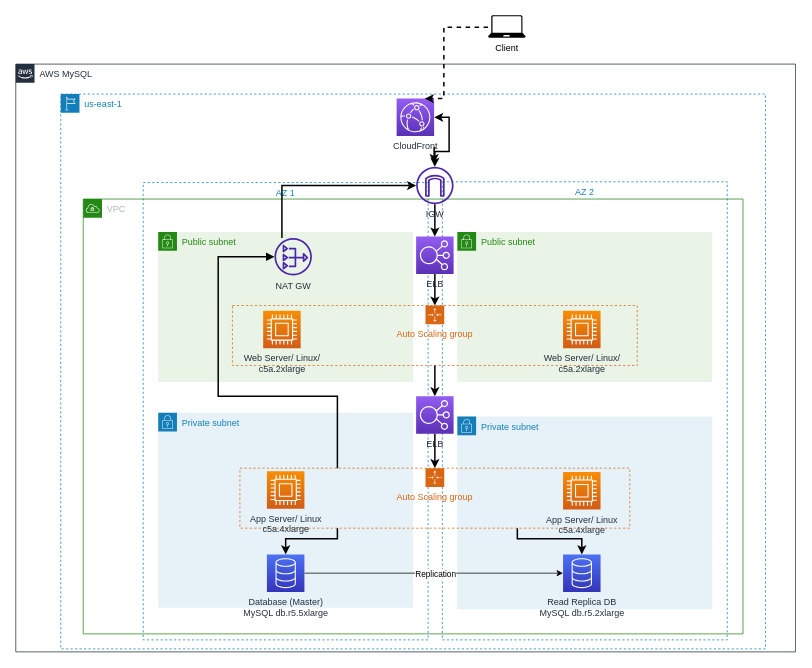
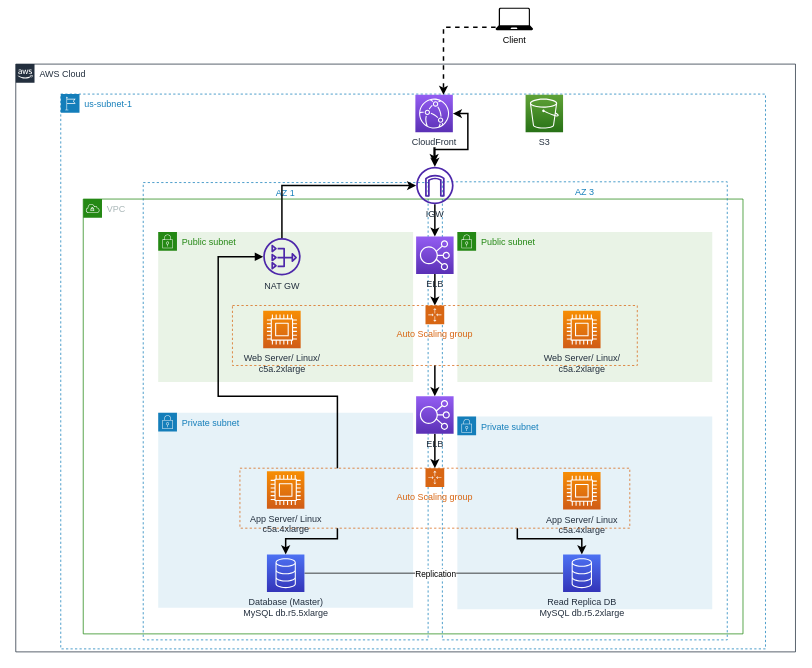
  <mxCell id="0" />
  <mxCell id="1" parent="0" />
- <mxCell id="2" value="AWS MySQL" style="points=[[0,0],[0.25,0],[0.5,0],[0.75,0],[1,0],[1,0.25],[1,0.5],[1,0.75],[1,1],[0.75,1],[0.5,1],[0.25,1],[0,1],[0,0.75],[0,0.5],[0,0.25]];outlineConnect=0;gradientColor=none;html=1;whiteSpace=wrap;fontSize=12;fontStyle=0;container=1;pointerEvents=0;collapsible=0;recursiveResize=0;shape=mxgraph.aws4.group;grIcon=mxgraph.aws4.group_aws_cloud_alt;strokeColor=#232F3E;fillColor=none;verticalAlign=top;align=left;spacingLeft=30;fontColor=#232F3E;dashed=0;" parent="1" vertex="1"><mxGeometry x="20" y="85" width="1040" height="784" as="geometry" /></mxCell>
- <mxCell id="3" value="&lt;div&gt;us-east-1&lt;/div&gt;" style="points=[[0,0],[0.25,0],[0.5,0],[0.75,0],[1,0],[1,0.25],[1,0.5],[1,0.75],[1,1],[0.75,1],[0.5,1],[0.25,1],[0,1],[0,0.75],[0,0.5],[0,0.25]];outlineConnect=0;gradientColor=none;html=1;whiteSpace=wrap;fontSize=12;fontStyle=0;container=1;pointerEvents=0;collapsible=0;recursiveResize=0;shape=mxgraph.aws4.group;grIcon=mxgraph.aws4.group_region;strokeColor=#147EBA;fillColor=none;verticalAlign=top;align=left;spacingLeft=30;fontColor=#147EBA;dashed=1;" parent="2" vertex="1"><mxGeometry x="60" y="40" width="940" height="740" as="geometry" /></mxCell>
+ <mxCell id="2" value="AWS Cloud" style="points=[[0,0],[0.25,0],[0.5,0],[0.75,0],[1,0],[1,0.25],[1,0.5],[1,0.75],[1,1],[0.75,1],[0.5,1],[0.25,1],[0,1],[0,0.75],[0,0.5],[0,0.25]];outlineConnect=0;gradientColor=none;html=1;whiteSpace=wrap;fontSize=12;fontStyle=0;container=1;pointerEvents=0;collapsible=0;recursiveResize=0;shape=mxgraph.aws4.group;grIcon=mxgraph.aws4.group_aws_cloud_alt;strokeColor=#232F3E;fillColor=none;verticalAlign=top;align=left;spacingLeft=30;fontColor=#232F3E;dashed=0;" parent="1" vertex="1"><mxGeometry x="20" y="85" width="1040" height="784" as="geometry" /></mxCell>
+ <mxCell id="3" value="&lt;div&gt;us-subnet-1&lt;/div&gt;" style="points=[[0,0],[0.25,0],[0.5,0],[0.75,0],[1,0],[1,0.25],[1,0.5],[1,0.75],[1,1],[0.75,1],[0.5,1],[0.25,1],[0,1],[0,0.75],[0,0.5],[0,0.25]];outlineConnect=0;gradientColor=none;html=1;whiteSpace=wrap;fontSize=12;fontStyle=0;container=1;pointerEvents=0;collapsible=0;recursiveResize=0;shape=mxgraph.aws4.group;grIcon=mxgraph.aws4.group_region;strokeColor=#147EBA;fillColor=none;verticalAlign=top;align=left;spacingLeft=30;fontColor=#147EBA;dashed=1;" parent="2" vertex="1"><mxGeometry x="60" y="40" width="940" height="740" as="geometry" /></mxCell>
  <mxCell id="4" value="AZ 1" style="fillColor=none;strokeColor=#147EBA;dashed=1;verticalAlign=top;fontStyle=0;fontColor=#147EBA;" parent="3" vertex="1"><mxGeometry x="110" y="118" width="380" height="610" as="geometry" /></mxCell>
  <mxCell id="5" value="" style="group" parent="3" vertex="1" connectable="0"><mxGeometry x="30" y="155" width="880" height="580" as="geometry" /></mxCell>
  <mxCell id="6" value="Private subnet" style="points=[[0,0],[0.25,0],[0.5,0],[0.75,0],[1,0],[1,0.25],[1,0.5],[1,0.75],[1,1],[0.75,1],[0.5,1],[0.25,1],[0,1],[0,0.75],[0,0.5],[0,0.25]];outlineConnect=0;gradientColor=none;html=1;whiteSpace=wrap;fontSize=12;fontStyle=0;container=1;pointerEvents=0;collapsible=0;recursiveResize=0;shape=mxgraph.aws4.group;grIcon=mxgraph.aws4.group_security_group;grStroke=0;strokeColor=#147EBA;fillColor=#E6F2F8;verticalAlign=top;align=left;spacingLeft=30;fontColor=#147EBA;dashed=0;" parent="5" vertex="1"><mxGeometry x="100" y="270" width="340" height="260" as="geometry" /></mxCell>
  <mxCell id="7" value="Public subnet" style="points=[[0,0],[0.25,0],[0.5,0],[0.75,0],[1,0],[1,0.25],[1,0.5],[1,0.75],[1,1],[0.75,1],[0.5,1],[0.25,1],[0,1],[0,0.75],[0,0.5],[0,0.25]];outlineConnect=0;gradientColor=none;html=1;whiteSpace=wrap;fontSize=12;fontStyle=0;container=1;pointerEvents=0;collapsible=0;recursiveResize=0;shape=mxgraph.aws4.group;grIcon=mxgraph.aws4.group_security_group;grStroke=0;strokeColor=#248814;fillColor=#E9F3E6;verticalAlign=top;align=left;spacingLeft=30;fontColor=#248814;dashed=0;" parent="5" vertex="1"><mxGeometry x="100" y="29" width="340" height="200" as="geometry" /></mxCell>
  <mxCell id="8" value="VPC" style="points=[[0,0],[0.25,0],[0.5,0],[0.75,0],[1,0],[1,0.25],[1,0.5],[1,0.75],[1,1],[0.75,1],[0.5,1],[0.25,1],[0,1],[0,0.75],[0,0.5],[0,0.25]];outlineConnect=0;gradientColor=none;html=1;whiteSpace=wrap;fontSize=12;fontStyle=0;container=1;pointerEvents=0;collapsible=0;recursiveResize=0;shape=mxgraph.aws4.group;grIcon=mxgraph.aws4.group_vpc;strokeColor=#248814;fillColor=none;verticalAlign=top;align=left;spacingLeft=30;fontColor=#AAB7B8;dashed=0;" parent="5" vertex="1"><mxGeometry y="-15" width="880" height="580" as="geometry" /></mxCell>
- <mxCell id="9" value="AZ 2" style="fillColor=none;strokeColor=#147EBA;dashed=1;verticalAlign=top;fontStyle=0;fontColor=#147EBA;" parent="8" vertex="1"><mxGeometry x="479" y="-23" width="380" height="611" as="geometry" /></mxCell>
+ <mxCell id="9" value="AZ 3" style="fillColor=none;strokeColor=#147EBA;dashed=1;verticalAlign=top;fontStyle=0;fontColor=#147EBA;" parent="8" vertex="1"><mxGeometry x="479" y="-23" width="380" height="611" as="geometry" /></mxCell>
  <mxCell id="10" value="Public subnet" style="points=[[0,0],[0.25,0],[0.5,0],[0.75,0],[1,0],[1,0.25],[1,0.5],[1,0.75],[1,1],[0.75,1],[0.5,1],[0.25,1],[0,1],[0,0.75],[0,0.5],[0,0.25]];outlineConnect=0;gradientColor=none;html=1;whiteSpace=wrap;fontSize=12;fontStyle=0;container=1;pointerEvents=0;collapsible=0;recursiveResize=0;shape=mxgraph.aws4.group;grIcon=mxgraph.aws4.group_security_group;grStroke=0;strokeColor=#248814;fillColor=#E9F3E6;verticalAlign=top;align=left;spacingLeft=30;fontColor=#248814;dashed=0;" parent="8" vertex="1"><mxGeometry x="499" y="44" width="340" height="200" as="geometry" /></mxCell>
  <mxCell id="11" value="Auto Scaling group" style="points=[[0,0],[0.25,0],[0.5,0],[0.75,0],[1,0],[1,0.25],[1,0.5],[1,0.75],[1,1],[0.75,1],[0.5,1],[0.25,1],[0,1],[0,0.75],[0,0.5],[0,0.25]];outlineConnect=0;gradientColor=none;html=1;whiteSpace=wrap;fontSize=12;fontStyle=0;container=1;pointerEvents=0;collapsible=0;recursiveResize=0;shape=mxgraph.aws4.groupCenter;grIcon=mxgraph.aws4.group_auto_scaling_group;grStroke=1;strokeColor=#D86613;fillColor=none;verticalAlign=top;align=center;fontColor=#D86613;dashed=1;spacingTop=25;" parent="10" vertex="1"><mxGeometry x="-300" y="98" width="540" height="80" as="geometry" /></mxCell>
  <mxCell id="12" value="Private subnet" style="points=[[0,0],[0.25,0],[0.5,0],[0.75,0],[1,0],[1,0.25],[1,0.5],[1,0.75],[1,1],[0.75,1],[0.5,1],[0.25,1],[0,1],[0,0.75],[0,0.5],[0,0.25]];outlineConnect=0;gradientColor=none;html=1;whiteSpace=wrap;fontSize=12;fontStyle=0;container=1;pointerEvents=0;collapsible=0;recursiveResize=0;shape=mxgraph.aws4.group;grIcon=mxgraph.aws4.group_security_group;grStroke=0;strokeColor=#147EBA;fillColor=#E6F2F8;verticalAlign=top;align=left;spacingLeft=30;fontColor=#147EBA;dashed=0;" parent="8" vertex="1"><mxGeometry x="499" y="290" width="340" height="257" as="geometry" /></mxCell>
  <mxCell id="13" style="edgeStyle=orthogonalEdgeStyle;rounded=0;orthogonalLoop=1;jettySize=auto;html=1;exitX=0.25;exitY=1;exitDx=0;exitDy=0;strokeWidth=2;startArrow=none;startFill=0;entryX=0.5;entryY=0;entryDx=0;entryDy=0;entryPerimeter=0;" edge="1" parent="12" target="28"><mxGeometry relative="1" as="geometry"><mxPoint x="80" y="149" as="sourcePoint" /><mxPoint x="166" y="173" as="targetPoint" /><Array as="points"><mxPoint x="80" y="163" /><mxPoint x="166" y="163" /></Array></mxGeometry></mxCell>
  <mxCell id="14" value="&lt;div&gt;App Server/ Linux&lt;/div&gt;&lt;div&gt;c5a.4xlarge&lt;br&gt;&lt;/div&gt;" style="sketch=0;points=[[0,0,0],[0.25,0,0],[0.5,0,0],[0.75,0,0],[1,0,0],[0,1,0],[0.25,1,0],[0.5,1,0],[0.75,1,0],[1,1,0],[0,0.25,0],[0,0.5,0],[0,0.75,0],[1,0.25,0],[1,0.5,0],[1,0.75,0]];outlineConnect=0;fontColor=#232F3E;gradientColor=#F78E04;gradientDirection=north;fillColor=#D05C17;strokeColor=#ffffff;dashed=0;verticalLabelPosition=bottom;verticalAlign=top;align=center;html=1;fontSize=12;fontStyle=0;aspect=fixed;shape=mxgraph.aws4.resourceIcon;resIcon=mxgraph.aws4.compute;" parent="8" vertex="1"><mxGeometry x="640" y="364" width="50" height="50" as="geometry" /></mxCell>
  <mxCell id="15" value="Auto Scaling group" style="points=[[0,0],[0.25,0],[0.5,0],[0.75,0],[1,0],[1,0.25],[1,0.5],[1,0.75],[1,1],[0.75,1],[0.5,1],[0.25,1],[0,1],[0,0.75],[0,0.5],[0,0.25]];outlineConnect=0;gradientColor=none;html=1;whiteSpace=wrap;fontSize=12;fontStyle=0;container=1;pointerEvents=0;collapsible=0;recursiveResize=0;shape=mxgraph.aws4.groupCenter;grIcon=mxgraph.aws4.group_auto_scaling_group;grStroke=1;strokeColor=#D86613;fillColor=none;verticalAlign=top;align=center;fontColor=#D86613;dashed=1;spacingTop=25;" parent="8" vertex="1"><mxGeometry x="209" y="359" width="520" height="80" as="geometry" /></mxCell>
  <mxCell id="16" value="" style="edgeStyle=orthogonalEdgeStyle;rounded=0;orthogonalLoop=1;jettySize=auto;html=1;entryX=0.5;entryY=0;entryDx=0;entryDy=0;exitX=0.5;exitY=1;exitDx=0;exitDy=0;exitPerimeter=0;strokeWidth=2;" parent="8" source="17" target="11" edge="1"><mxGeometry relative="1" as="geometry"><mxPoint x="469" y="86" as="sourcePoint" /><mxPoint x="469" y="112" as="targetPoint" /><Array as="points" /></mxGeometry></mxCell>
  <mxCell id="17" value="ELB" style="sketch=0;points=[[0,0,0],[0.25,0,0],[0.5,0,0],[0.75,0,0],[1,0,0],[0,1,0],[0.25,1,0],[0.5,1,0],[0.75,1,0],[1,1,0],[0,0.25,0],[0,0.5,0],[0,0.75,0],[1,0.25,0],[1,0.5,0],[1,0.75,0]];outlineConnect=0;fontColor=#232F3E;gradientColor=#945DF2;gradientDirection=north;fillColor=#5A30B5;strokeColor=#ffffff;dashed=0;verticalLabelPosition=bottom;verticalAlign=top;align=center;html=1;fontSize=12;fontStyle=0;aspect=fixed;shape=mxgraph.aws4.resourceIcon;resIcon=mxgraph.aws4.elastic_load_balancing;labelPosition=center;" parent="8" vertex="1"><mxGeometry x="444" y="50" width="50" height="50" as="geometry" /></mxCell>
  <mxCell id="18" value="" style="edgeStyle=orthogonalEdgeStyle;rounded=0;orthogonalLoop=1;jettySize=auto;html=1;entryX=0.5;entryY=0;entryDx=0;entryDy=0;strokeWidth=2;" parent="8" source="19" target="15" edge="1"><mxGeometry relative="1" as="geometry" /></mxCell>
  <mxCell id="19" value="ELB" style="sketch=0;points=[[0,0,0],[0.25,0,0],[0.5,0,0],[0.75,0,0],[1,0,0],[0,1,0],[0.25,1,0],[0.5,1,0],[0.75,1,0],[1,1,0],[0,0.25,0],[0,0.5,0],[0,0.75,0],[1,0.25,0],[1,0.5,0],[1,0.75,0]];outlineConnect=0;fontColor=#232F3E;gradientColor=#945DF2;gradientDirection=north;fillColor=#5A30B5;strokeColor=#ffffff;dashed=0;verticalLabelPosition=bottom;verticalAlign=top;align=center;html=1;fontSize=12;fontStyle=0;aspect=fixed;shape=mxgraph.aws4.resourceIcon;resIcon=mxgraph.aws4.elastic_load_balancing;labelPosition=center;" parent="8" vertex="1"><mxGeometry x="444" y="263" width="50" height="50" as="geometry" /></mxCell>
  <mxCell id="20" value="" style="edgeStyle=orthogonalEdgeStyle;rounded=0;orthogonalLoop=1;jettySize=auto;html=1;strokeWidth=2;" parent="8" source="11" target="19" edge="1"><mxGeometry relative="1" as="geometry" /></mxCell>
  <mxCell id="21" value="" style="edgeStyle=orthogonalEdgeStyle;rounded=0;orthogonalLoop=1;jettySize=auto;html=1;strokeWidth=2;" edge="1" parent="8" source="22" target="17"><mxGeometry relative="1" as="geometry" /></mxCell>
  <mxCell id="22" value="IGW" style="sketch=0;outlineConnect=0;fontColor=#232F3E;gradientColor=none;fillColor=#4D27AA;strokeColor=none;dashed=0;verticalLabelPosition=bottom;verticalAlign=top;align=center;html=1;fontSize=12;fontStyle=0;aspect=fixed;pointerEvents=1;shape=mxgraph.aws4.internet_gateway;" parent="8" vertex="1"><mxGeometry x="444" y="-43" width="50" height="50" as="geometry" /></mxCell>
  <mxCell id="23" value="&lt;div&gt;App Server/ Linux&lt;/div&gt;&lt;div&gt;c5a.4xlarge&lt;br&gt;&lt;/div&gt;" style="sketch=0;points=[[0,0,0],[0.25,0,0],[0.5,0,0],[0.75,0,0],[1,0,0],[0,1,0],[0.25,1,0],[0.5,1,0],[0.75,1,0],[1,1,0],[0,0.25,0],[0,0.5,0],[0,0.75,0],[1,0.25,0],[1,0.5,0],[1,0.75,0]];outlineConnect=0;fontColor=#232F3E;gradientColor=#F78E04;gradientDirection=north;fillColor=#D05C17;strokeColor=#ffffff;dashed=0;verticalLabelPosition=bottom;verticalAlign=top;align=center;html=1;fontSize=12;fontStyle=0;aspect=fixed;shape=mxgraph.aws4.resourceIcon;resIcon=mxgraph.aws4.compute;" parent="5" vertex="1"><mxGeometry x="245" y="348" width="50" height="50" as="geometry" /></mxCell>
  <mxCell id="24" value="&lt;div&gt;Web Server/ Linux/&lt;/div&gt;&lt;div&gt;c5a.2xlarge&lt;br&gt;&lt;/div&gt;" style="sketch=0;points=[[0,0,0],[0.25,0,0],[0.5,0,0],[0.75,0,0],[1,0,0],[0,1,0],[0.25,1,0],[0.5,1,0],[0.75,1,0],[1,1,0],[0,0.25,0],[0,0.5,0],[0,0.75,0],[1,0.25,0],[1,0.5,0],[1,0.75,0]];outlineConnect=0;fontColor=#232F3E;gradientColor=#F78E04;gradientDirection=north;fillColor=#D05C17;strokeColor=#ffffff;dashed=0;verticalLabelPosition=bottom;verticalAlign=top;align=center;html=1;fontSize=12;fontStyle=0;aspect=fixed;shape=mxgraph.aws4.resourceIcon;resIcon=mxgraph.aws4.compute;" parent="5" vertex="1"><mxGeometry x="640" y="134" width="50" height="50" as="geometry" /></mxCell>
- <mxCell id="25" style="edgeStyle=orthogonalEdgeStyle;rounded=0;orthogonalLoop=1;jettySize=auto;html=1;exitX=1;exitY=0.5;exitDx=0;exitDy=0;exitPerimeter=0;entryX=0;entryY=0.5;entryDx=0;entryDy=0;entryPerimeter=0;" parent="5" source="27" target="28" edge="1"><mxGeometry relative="1" as="geometry" /></mxCell>
+ <mxCell id="25" style="edgeStyle=orthogonalEdgeStyle;rounded=0;orthogonalLoop=1;jettySize=auto;html=1;exitX=1;exitY=0.5;exitDx=0;exitDy=0;exitPerimeter=0;entryX=0;entryY=0.5;entryDx=0;entryDy=0;entryPerimeter=0;endArrow=none;" parent="5" source="27" target="28" edge="1"><mxGeometry relative="1" as="geometry" /></mxCell>
  <mxCell id="26" value="Replication" style="edgeLabel;html=1;align=center;verticalAlign=middle;resizable=0;points=[];" parent="25" vertex="1" connectable="0"><mxGeometry x="-0.045" relative="1" as="geometry"><mxPoint x="9" as="offset" /></mxGeometry></mxCell>
  <mxCell id="27" value="&lt;div&gt;Database (Master)&lt;/div&gt;&lt;div&gt;MySQL db.r5.5xlarge&lt;br&gt;&lt;/div&gt;" style="sketch=0;points=[[0,0,0],[0.25,0,0],[0.5,0,0],[0.75,0,0],[1,0,0],[0,1,0],[0.25,1,0],[0.5,1,0],[0.75,1,0],[1,1,0],[0,0.25,0],[0,0.5,0],[0,0.75,0],[1,0.25,0],[1,0.5,0],[1,0.75,0]];outlineConnect=0;fontColor=#232F3E;gradientColor=#4D72F3;gradientDirection=north;fillColor=#3334B9;strokeColor=#ffffff;dashed=0;verticalLabelPosition=bottom;verticalAlign=top;align=center;html=1;fontSize=12;fontStyle=0;aspect=fixed;shape=mxgraph.aws4.resourceIcon;resIcon=mxgraph.aws4.database;" parent="5" vertex="1"><mxGeometry x="245" y="459" width="50" height="50" as="geometry" /></mxCell>
  <mxCell id="28" value="&lt;div&gt;Read Replica DB&lt;/div&gt;&lt;div&gt;MySQL db.r5.2xlarge&lt;br&gt;&lt;/div&gt;" style="sketch=0;points=[[0,0,0],[0.25,0,0],[0.5,0,0],[0.75,0,0],[1,0,0],[0,1,0],[0.25,1,0],[0.5,1,0],[0.75,1,0],[1,1,0],[0,0.25,0],[0,0.5,0],[0,0.75,0],[1,0.25,0],[1,0.5,0],[1,0.75,0]];outlineConnect=0;fontColor=#232F3E;gradientColor=#4D72F3;gradientDirection=north;fillColor=#3334B9;strokeColor=#ffffff;dashed=0;verticalLabelPosition=bottom;verticalAlign=top;align=center;html=1;fontSize=12;fontStyle=0;aspect=fixed;shape=mxgraph.aws4.resourceIcon;resIcon=mxgraph.aws4.database;" parent="5" vertex="1"><mxGeometry x="640" y="459" width="50" height="50" as="geometry" /></mxCell>
  <mxCell id="29" style="edgeStyle=orthogonalEdgeStyle;rounded=0;orthogonalLoop=1;jettySize=auto;html=1;exitX=0.25;exitY=1;exitDx=0;exitDy=0;entryX=0.5;entryY=0;entryDx=0;entryDy=0;entryPerimeter=0;strokeWidth=2;startArrow=none;startFill=0;" edge="1" parent="5" source="15" target="27"><mxGeometry relative="1" as="geometry"><Array as="points"><mxPoint x="339" y="438" /><mxPoint x="270" y="438" /></Array></mxGeometry></mxCell>
+ <mxCell id="30" value="S3" style="sketch=0;points=[[0,0,0],[0.25,0,0],[0.5,0,0],[0.75,0,0],[1,0,0],[0,1,0],[0.25,1,0],[0.5,1,0],[0.75,1,0],[1,1,0],[0,0.25,0],[0,0.5,0],[0,0.75,0],[1,0.25,0],[1,0.5,0],[1,0.75,0]];outlineConnect=0;fontColor=#232F3E;gradientColor=#60A337;gradientDirection=north;fillColor=#277116;strokeColor=#ffffff;dashed=0;verticalLabelPosition=bottom;verticalAlign=top;align=center;html=1;fontSize=12;fontStyle=0;aspect=fixed;shape=mxgraph.aws4.resourceIcon;resIcon=mxgraph.aws4.s3;" parent="3" vertex="1"><mxGeometry x="620" y="1" width="50" height="50" as="geometry" /></mxCell>
  <mxCell id="31" style="edgeStyle=orthogonalEdgeStyle;rounded=0;orthogonalLoop=1;jettySize=auto;html=1;exitX=1;exitY=0.5;exitDx=0;exitDy=0;exitPerimeter=0;strokeWidth=2;startArrow=classic;startFill=1;" parent="3" source="33" target="22" edge="1"><mxGeometry relative="1" as="geometry" /></mxCell>
  <mxCell id="32" value="" style="edgeStyle=orthogonalEdgeStyle;rounded=0;orthogonalLoop=1;jettySize=auto;html=1;strokeWidth=2;" parent="3" edge="1"><mxGeometry relative="1" as="geometry"><mxPoint x="500" y="72" as="sourcePoint" /><mxPoint x="498" y="92" as="targetPoint" /></mxGeometry></mxCell>
- <mxCell id="33" value="CloudFront" style="sketch=0;points=[[0,0,0],[0.25,0,0],[0.5,0,0],[0.75,0,0],[1,0,0],[0,1,0],[0.25,1,0],[0.5,1,0],[0.75,1,0],[1,1,0],[0,0.25,0],[0,0.5,0],[0,0.75,0],[1,0.25,0],[1,0.5,0],[1,0.75,0]];outlineConnect=0;fontColor=#232F3E;gradientColor=#945DF2;gradientDirection=north;fillColor=#5A30B5;strokeColor=#ffffff;dashed=0;verticalLabelPosition=bottom;verticalAlign=top;align=center;html=1;fontSize=12;fontStyle=0;aspect=fixed;shape=mxgraph.aws4.resourceIcon;resIcon=mxgraph.aws4.cloudfront;" parent="3" vertex="1"><mxGeometry x="448" y="6" width="50" height="50" as="geometry" /></mxCell>
+ <mxCell id="33" value="CloudFront" style="sketch=0;points=[[0,0,0],[0.25,0,0],[0.5,0,0],[0.75,0,0],[1,0,0],[0,1,0],[0.25,1,0],[0.5,1,0],[0.75,1,0],[1,1,0],[0,0.25,0],[0,0.5,0],[0,0.75,0],[1,0.25,0],[1,0.5,0],[1,0.75,0]];outlineConnect=0;fontColor=#232F3E;gradientColor=#945DF2;gradientDirection=north;fillColor=#5A30B5;strokeColor=#ffffff;dashed=0;verticalLabelPosition=bottom;verticalAlign=top;align=center;html=1;fontSize=12;fontStyle=0;aspect=fixed;shape=mxgraph.aws4.resourceIcon;resIcon=mxgraph.aws4.cloudfront;" parent="3" vertex="1"><mxGeometry x="473" y="1" width="50" height="50" as="geometry" /></mxCell>
  <mxCell id="34" value="" style="edgeStyle=orthogonalEdgeStyle;rounded=0;orthogonalLoop=1;jettySize=auto;html=1;strokeWidth=2;" edge="1" parent="3" source="36" target="22"><mxGeometry relative="1" as="geometry"><mxPoint x="295" y="112" as="targetPoint" /><Array as="points"><mxPoint x="295" y="122" /></Array></mxGeometry></mxCell>
  <mxCell id="35" value="" style="edgeStyle=orthogonalEdgeStyle;rounded=0;orthogonalLoop=1;jettySize=auto;html=1;strokeWidth=2;startArrow=block;startFill=1;endArrow=none;endFill=0;" edge="1" parent="3" source="36" target="15"><mxGeometry relative="1" as="geometry"><mxPoint x="190" y="217" as="targetPoint" /><Array as="points"><mxPoint x="210" y="217" /><mxPoint x="210" y="403" /><mxPoint x="369" y="403" /></Array></mxGeometry></mxCell>
- <mxCell id="36" value="NAT GW" style="sketch=0;outlineConnect=0;fontColor=#232F3E;gradientColor=none;fillColor=#4D27AA;strokeColor=none;dashed=0;verticalLabelPosition=bottom;verticalAlign=top;align=center;html=1;fontSize=12;fontStyle=0;aspect=fixed;pointerEvents=1;shape=mxgraph.aws4.nat_gateway;" parent="3" vertex="1"><mxGeometry x="285" y="192" width="50" height="50" as="geometry" /></mxCell>
+ <mxCell id="36" value="NAT GW" style="sketch=0;outlineConnect=0;fontColor=#232F3E;gradientColor=none;fillColor=#4D27AA;strokeColor=none;dashed=0;verticalLabelPosition=bottom;verticalAlign=top;align=center;html=1;fontSize=12;fontStyle=0;aspect=fixed;pointerEvents=1;shape=mxgraph.aws4.nat_gateway;" parent="3" vertex="1"><mxGeometry x="270" y="192" width="50" height="50" as="geometry" /></mxCell>
  <mxCell id="37" value="&lt;div&gt;Web Server/ Linux/ &lt;br&gt;&lt;/div&gt;&lt;div&gt;c5a.2xlarge&lt;/div&gt;" style="sketch=0;points=[[0,0,0],[0.25,0,0],[0.5,0,0],[0.75,0,0],[1,0,0],[0,1,0],[0.25,1,0],[0.5,1,0],[0.75,1,0],[1,1,0],[0,0.25,0],[0,0.5,0],[0,0.75,0],[1,0.25,0],[1,0.5,0],[1,0.75,0]];outlineConnect=0;fontColor=#232F3E;gradientColor=#F78E04;gradientDirection=north;fillColor=#D05C17;strokeColor=#ffffff;dashed=0;verticalLabelPosition=bottom;verticalAlign=top;align=center;html=1;fontSize=12;fontStyle=0;aspect=fixed;shape=mxgraph.aws4.resourceIcon;resIcon=mxgraph.aws4.compute;" parent="3" vertex="1"><mxGeometry x="270" y="289" width="50" height="50" as="geometry" /></mxCell>
  <mxCell id="38" value="" style="edgeStyle=orthogonalEdgeStyle;rounded=0;orthogonalLoop=1;jettySize=auto;html=1;entryX=0.75;entryY=0;entryDx=0;entryDy=0;entryPerimeter=0;strokeWidth=2;dashed=1;" parent="1" source="39" target="33" edge="1"><mxGeometry relative="1" as="geometry"><Array as="points"><mxPoint x="591" y="36" /></Array></mxGeometry></mxCell>
- <mxCell id="39" value="Client" style="verticalLabelPosition=bottom;html=1;verticalAlign=top;align=center;strokeColor=none;fillColor=#000000;shape=mxgraph.azure.laptop;pointerEvents=1;" parent="1" vertex="1"><mxGeometry x="650" y="20" width="50" height="30" as="geometry" /></mxCell>
+ <mxCell id="39" value="Client" style="verticalLabelPosition=bottom;html=1;verticalAlign=top;align=center;strokeColor=none;fillColor=#000000;shape=mxgraph.azure.laptop;pointerEvents=1;" parent="1" vertex="1"><mxGeometry x="660" y="10" width="50" height="30" as="geometry" /></mxCell>
